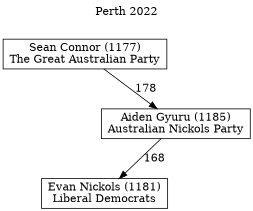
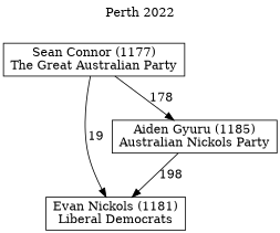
  digraph {
    label="Perth 2022"
    labelloc=t
    mclimit=10
    node [shape=box]
    n1 [label="Evan Nickols (1181)\nLiberal Democrats"]
    n2 [label="Aiden Gyuru (1185)\nAustralian Nickols Party"]
    n3 [label="Sean Connor (1177)\nThe Great Australian Party"]
-   n2 -> n1 [label=168]
+   n2 -> n1 [label=198]
+   n3 -> n1 [label=19]
    n3 -> n2 [label=178]
  }
